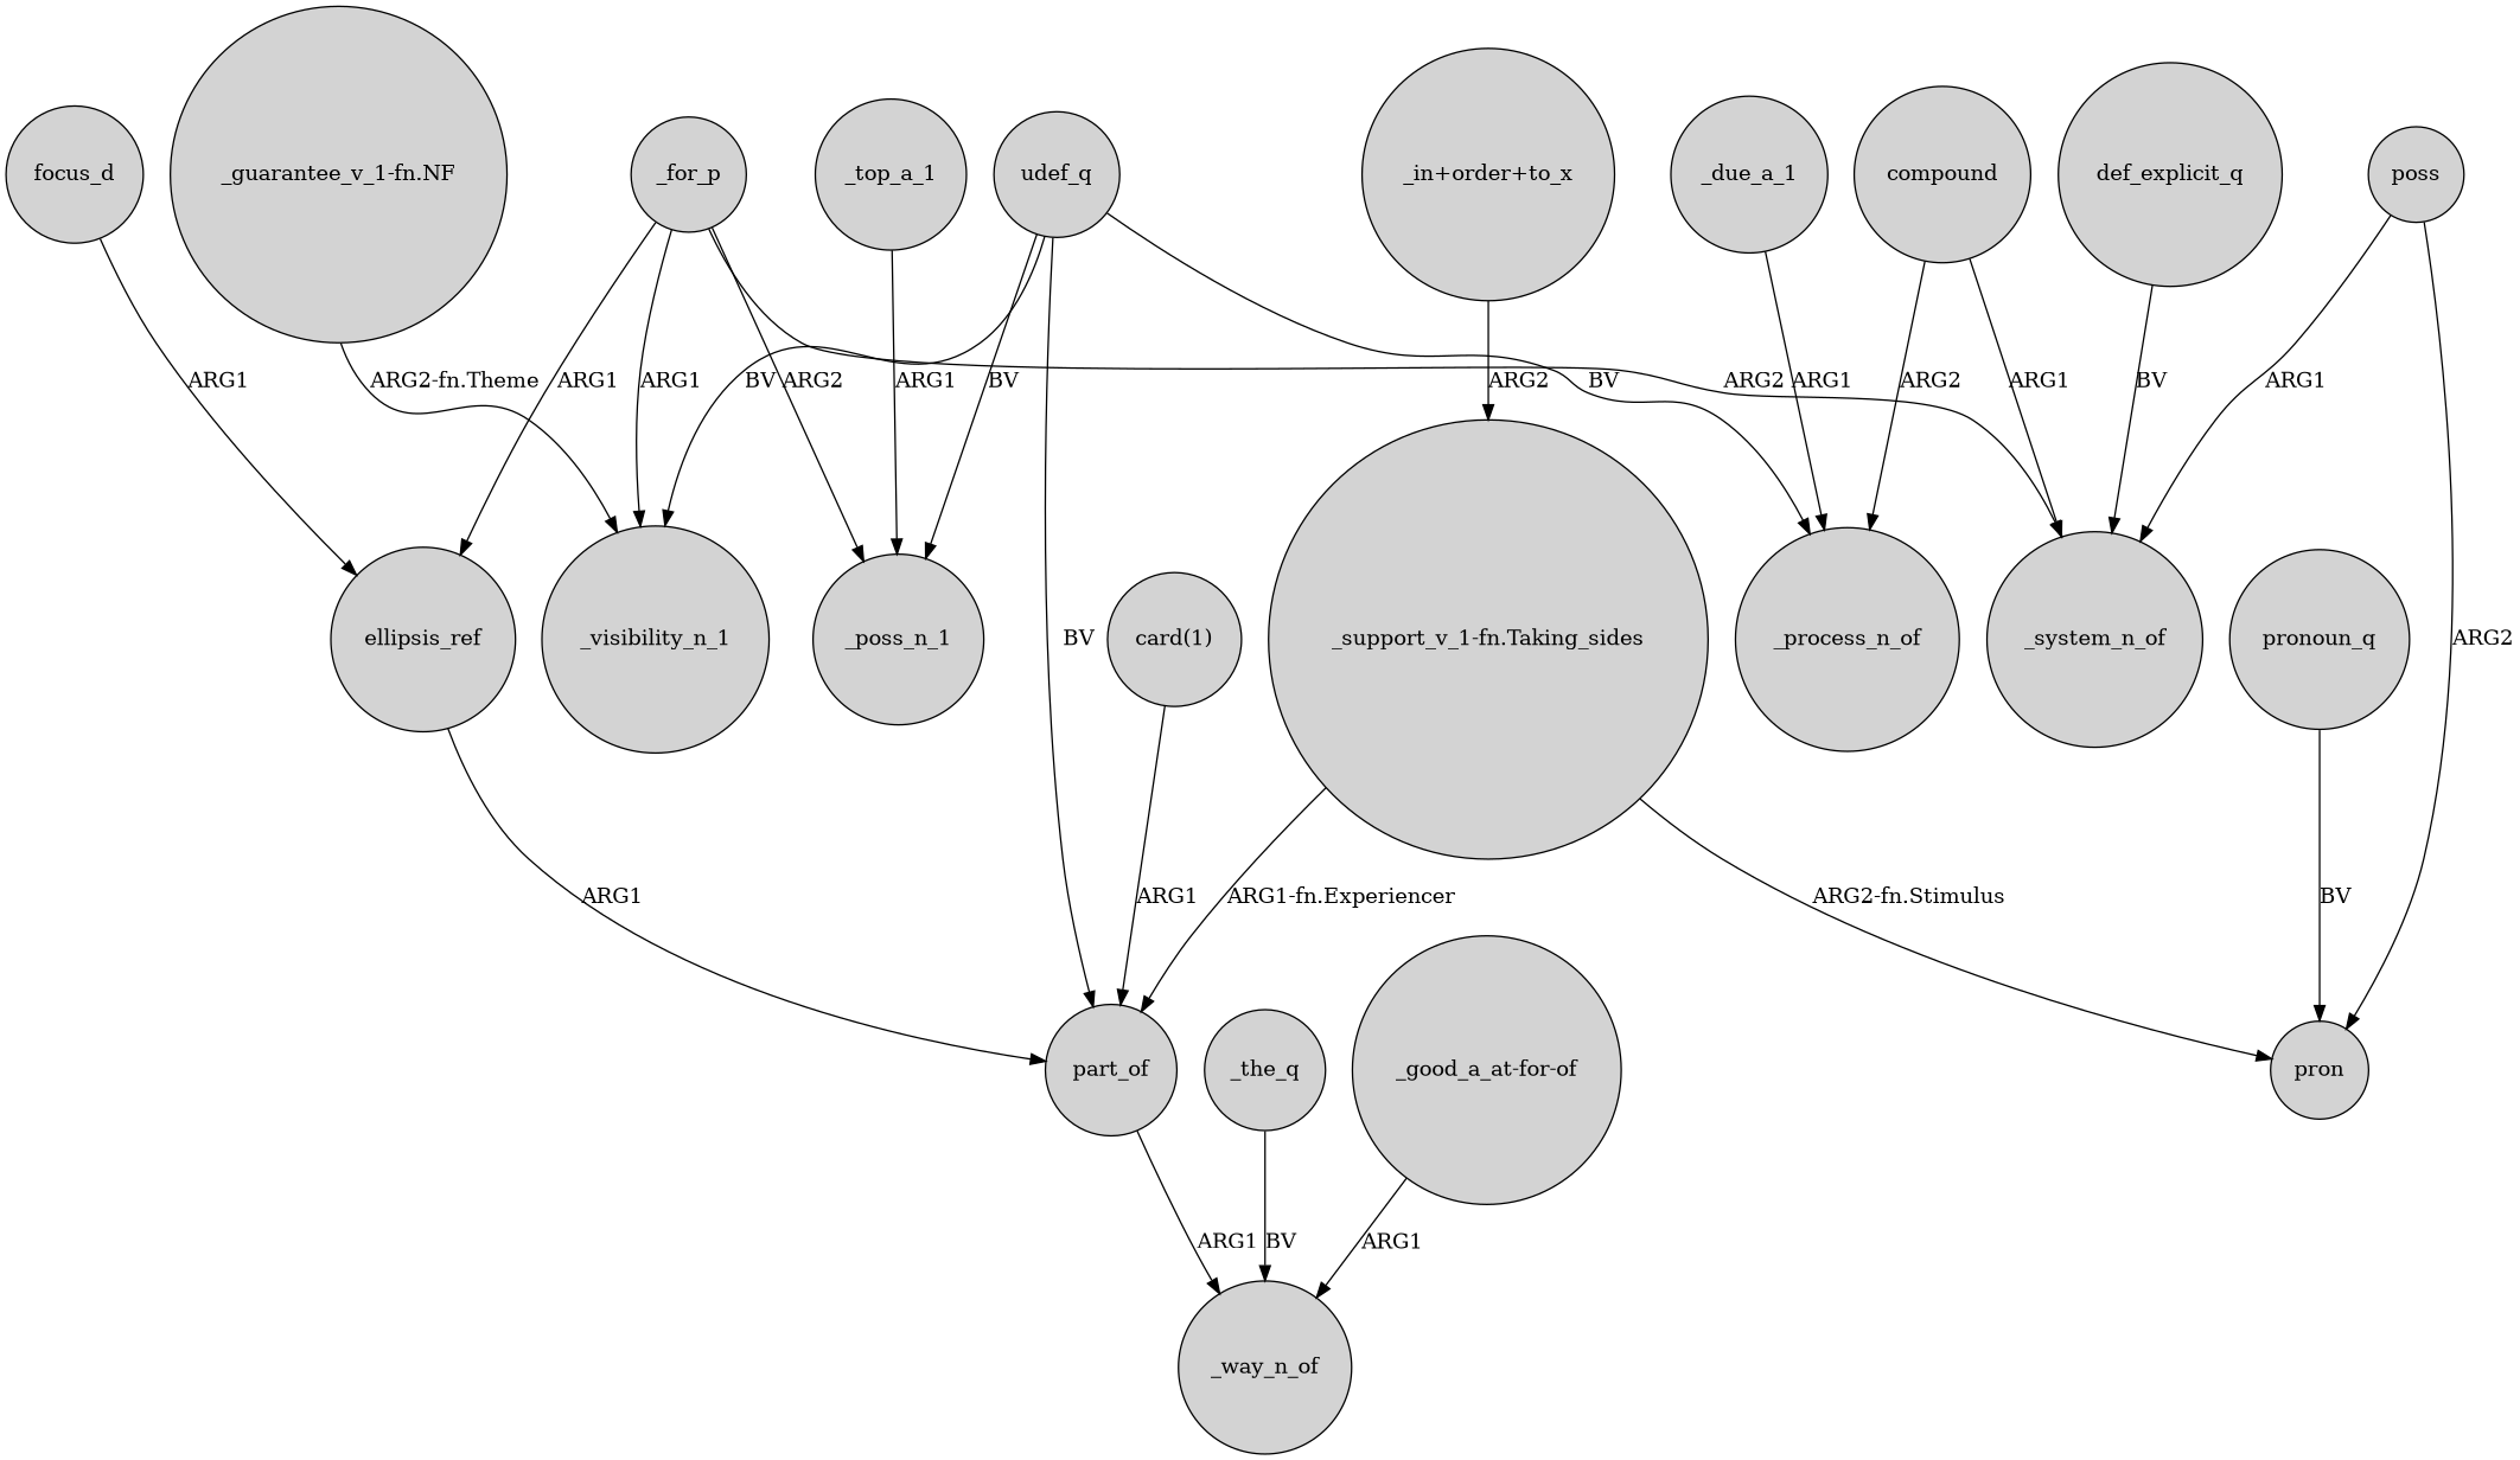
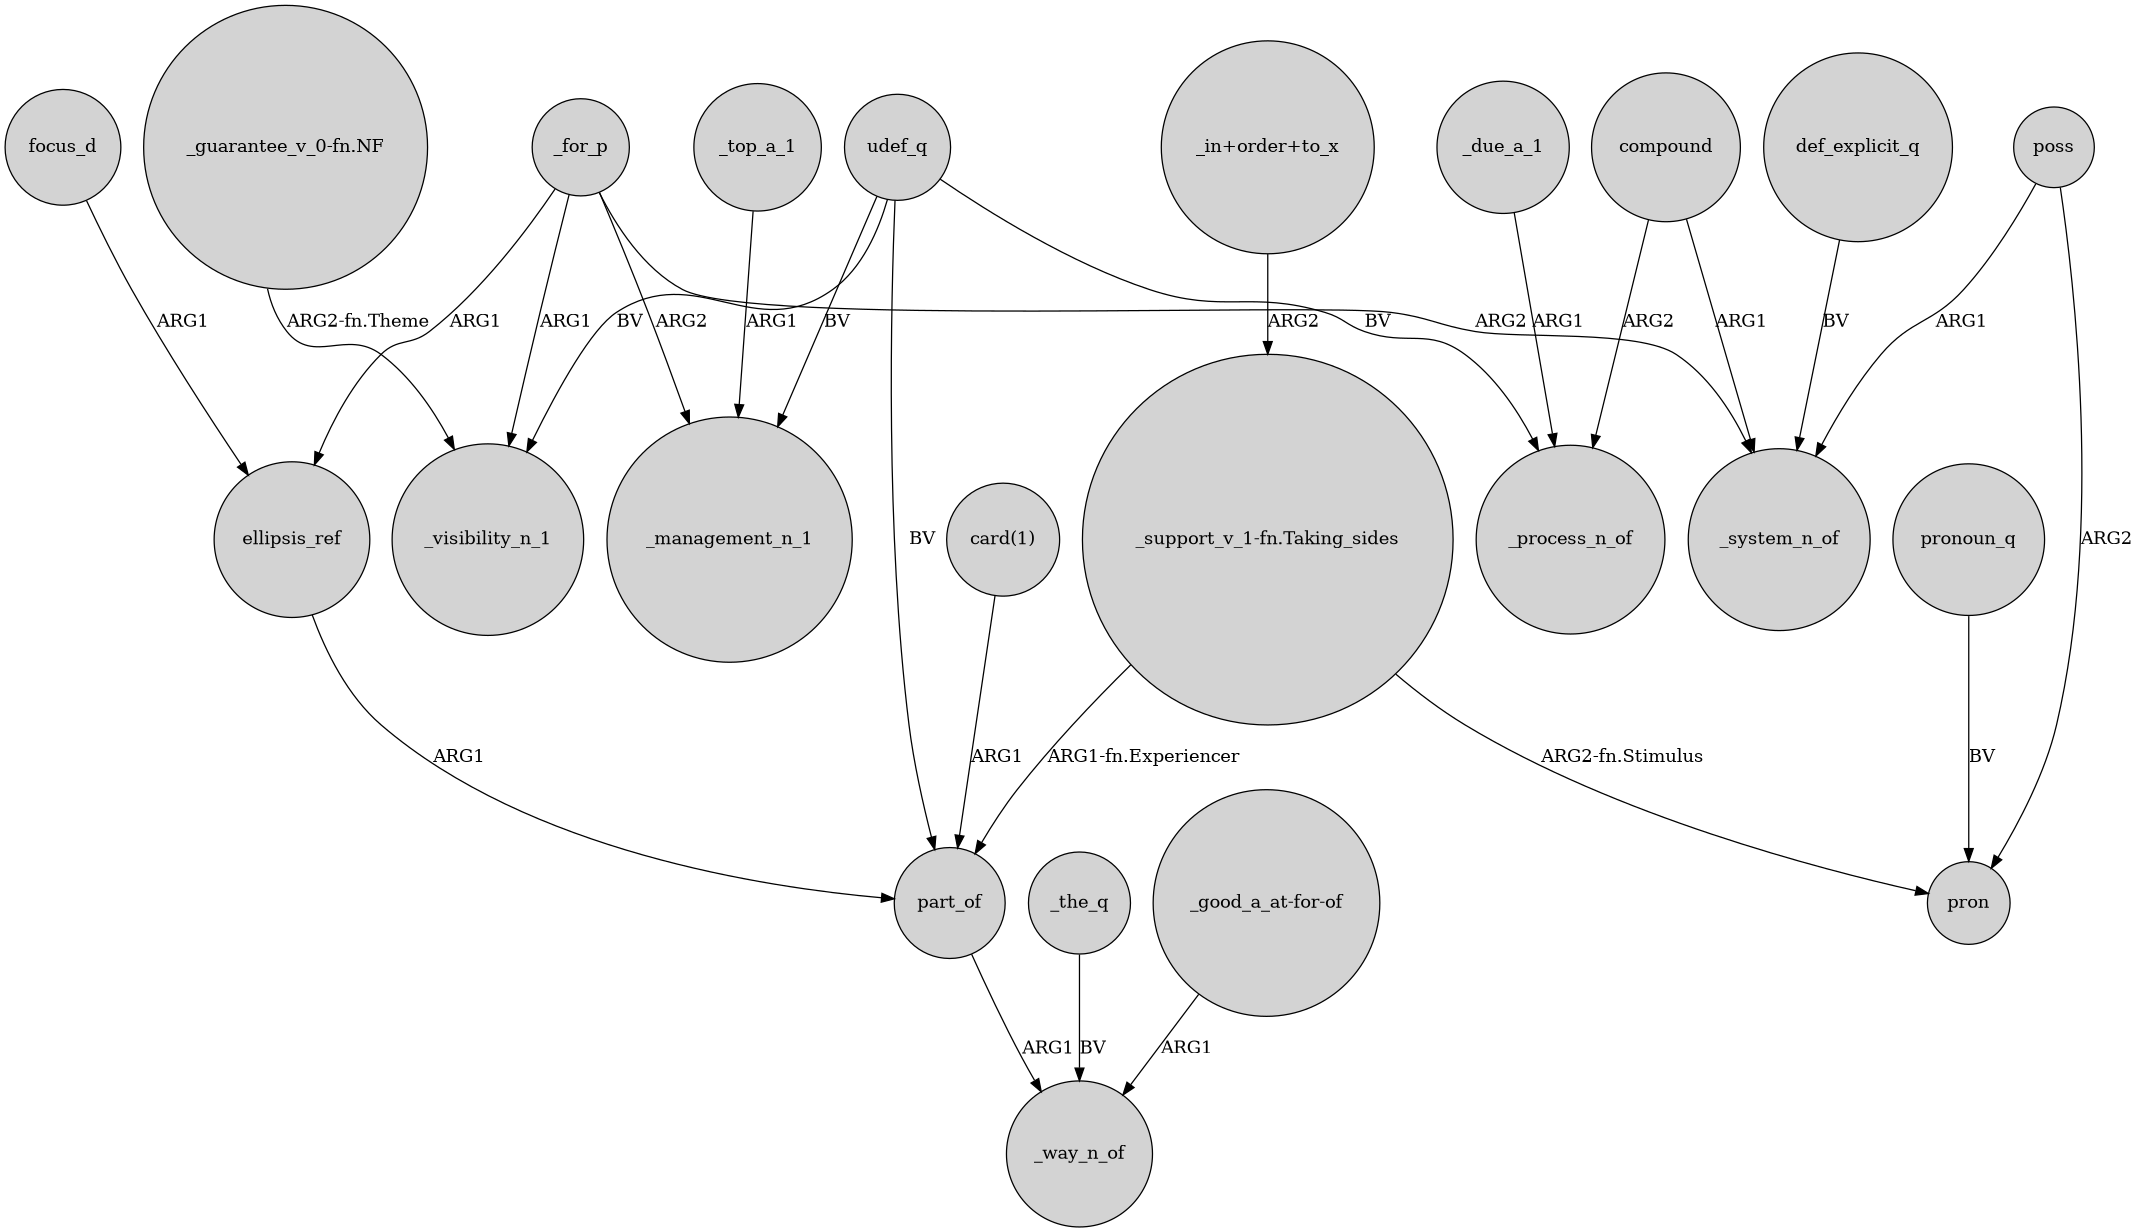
  digraph {
    node [shape=circle style=filled]
    udef_q
    part_of
    _visibility_n_1
-   _management_n_1 [label=_poss_n_1]
+   _management_n_1
    _process_n_of
    _way_n_of
    poss
    pron
    _system_n_of
    _for_p
    ellipsis_ref
    compound
    _the_q
-   "_guarantee_v_1-fn.NF"
+   "_guarantee_v_1-fn.NF" [label="_guarantee_v_0-fn.NF"]
    _top_a_1
    def_explicit_q
    "_in+order+to_x"
    "_support_v_1-fn.Taking_sides"
    "_good_a_at-for-of"
    pronoun_q
    _due_a_1
    "card(1)"
    focus_d
    udef_q -> part_of [label=BV]
    udef_q -> _visibility_n_1 [label=BV]
    udef_q -> _management_n_1 [label=BV]
    udef_q -> _process_n_of [label=BV]
    part_of -> _way_n_of [label=ARG1]
    poss -> pron [label=ARG2]
    poss -> _system_n_of [label=ARG1]
    _for_p -> _visibility_n_1 [label=ARG1]
    _for_p -> _management_n_1 [label=ARG2]
    _for_p -> _system_n_of [label=ARG2]
    _for_p -> ellipsis_ref [label=ARG1]
    ellipsis_ref -> part_of [label=ARG1]
    compound -> _process_n_of [label=ARG2]
    compound -> _system_n_of [label=ARG1]
    _the_q -> _way_n_of [label=BV]
    "_guarantee_v_1-fn.NF" -> _visibility_n_1 [label="ARG2-fn.Theme"]
    _top_a_1 -> _management_n_1 [label=ARG1]
    def_explicit_q -> _system_n_of [label=BV]
    "_in+order+to_x" -> "_support_v_1-fn.Taking_sides" [label=ARG2]
    "_support_v_1-fn.Taking_sides" -> part_of [label="ARG1-fn.Experiencer"]
    "_support_v_1-fn.Taking_sides" -> pron [label="ARG2-fn.Stimulus"]
    "_good_a_at-for-of" -> _way_n_of [label=ARG1]
    pronoun_q -> pron [label=BV]
    _due_a_1 -> _process_n_of [label=ARG1]
    "card(1)" -> part_of [label=ARG1]
    focus_d -> ellipsis_ref [label=ARG1]
  }
